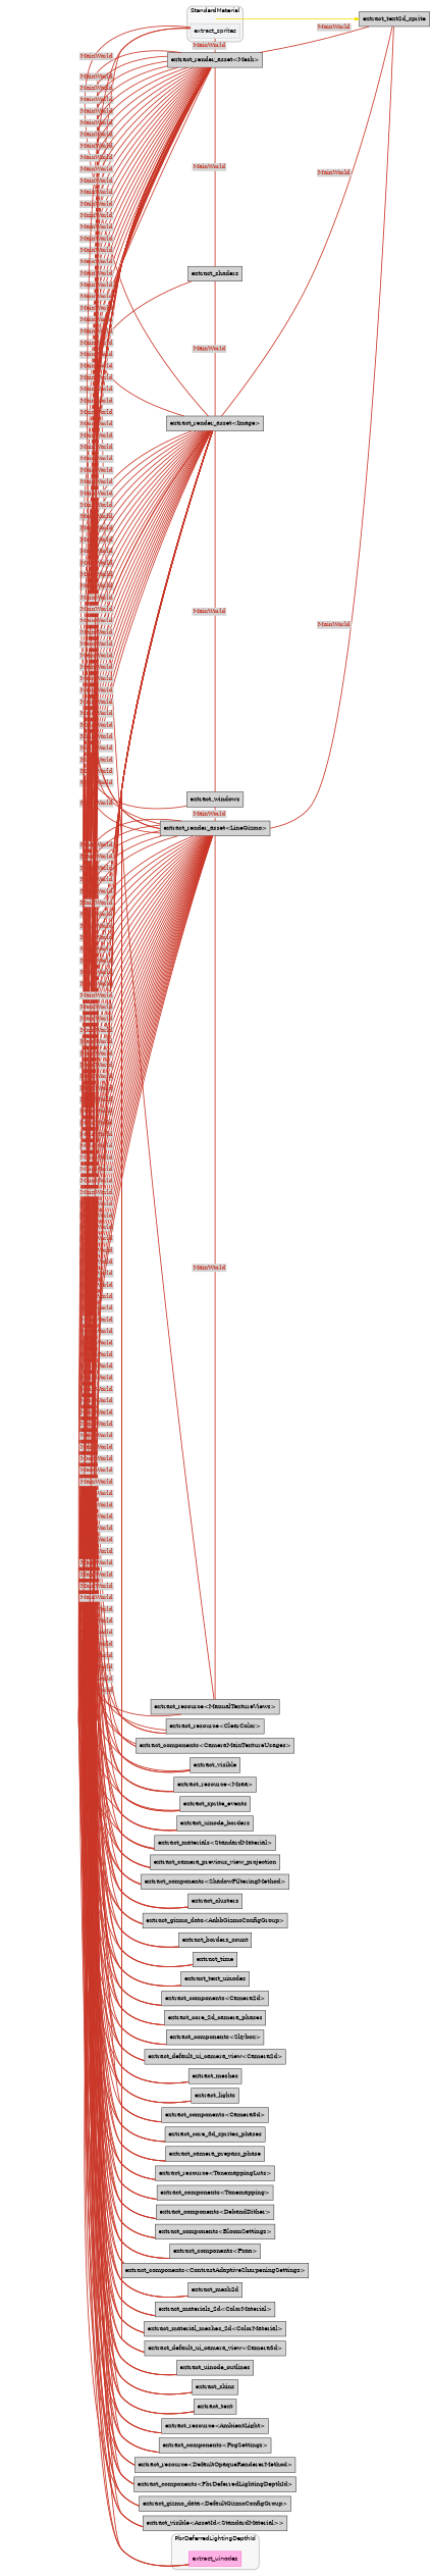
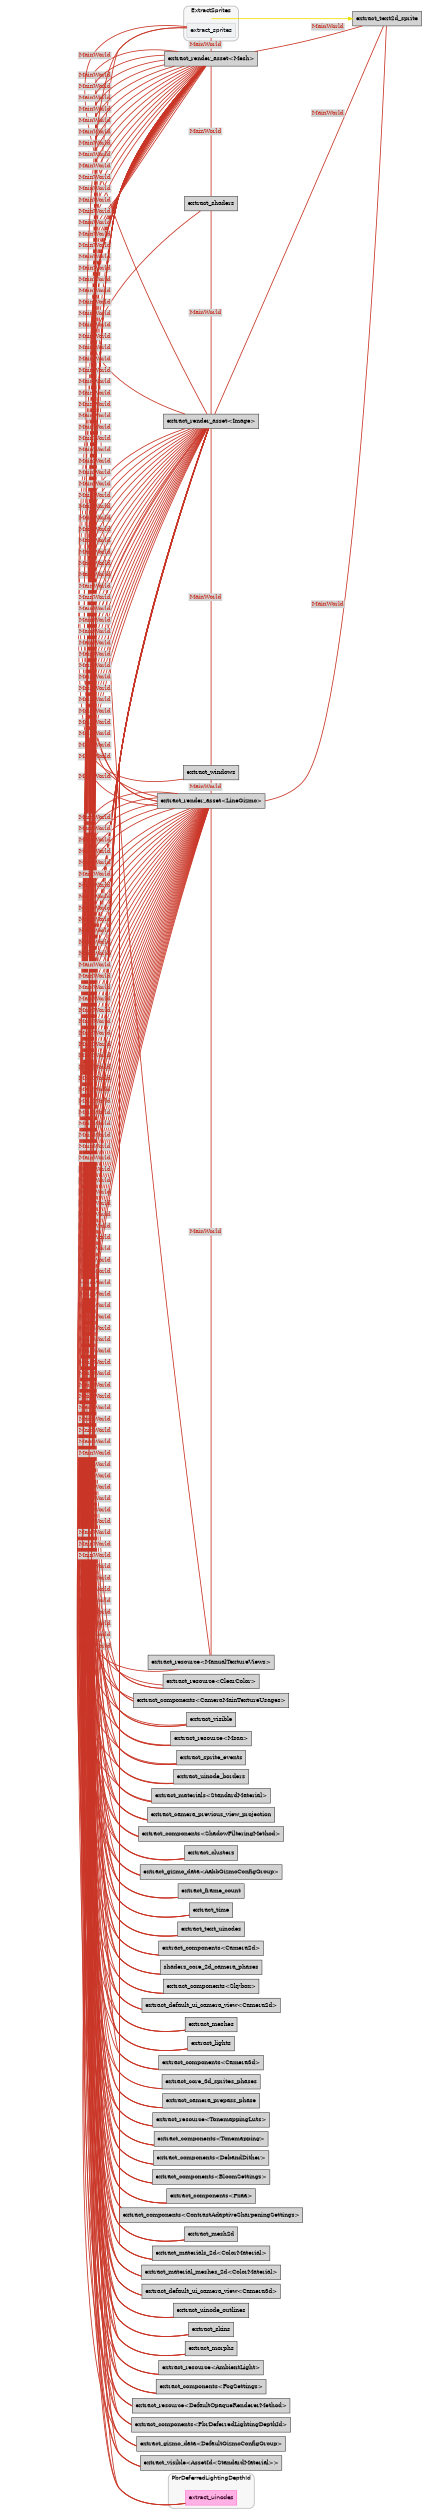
  digraph {
    bgcolor=white
    compound=true
    fontname=Helvetica
    nodesep=0.15
    rankdir=LR
    splines=spline
    node [shape=box style=filled]
    edge [color="#c93526" constraint=false dir=none fontcolor="#c93526" penwidth=2]
    "set_marker_node_Set(33)" [height=0 shape=point style=invis]
    n2 [color="#ff4bc2" fillcolor="#ffb1e5" fontcolor="#320021" fontname=Helvetica label=extract_uinodes penwidth=1]
    "set_marker_node_Set(27)" [height=0 shape=point style=invis]
    n4 [color="#b4bec7" fillcolor="#eff1f3" fontcolor="#15191d" fontname=Helvetica label=extract_sprites penwidth=1]
    n5 [label="extract_render_asset<Mesh>"]
    n6 [label=extract_text2d_sprite]
    n7 [label="extract_render_asset<Image>"]
    n8 [label="extract_render_asset<LineGizmo>"]
    n9 [label=extract_shaders]
    n10 [label=extract_windows]
    n11 [label="extract_resource<ManualTextureViews>"]
    n12 [label="extract_resource<ClearColor>"]
    n13 [label="extract_components<CameraMainTextureUsages>"]
    n14 [label=extract_visible]
    n15 [label="extract_resource<Msaa>"]
    n16 [label=extract_sprite_events]
    n17 [label=extract_uinode_borders]
    n18 [label="extract_materials<StandardMaterial>"]
    n19 [label=extract_camera_previous_view_projection]
    n20 [label="extract_components<ShadowFilteringMethod>"]
    n21 [label=extract_clusters]
    n22 [label="extract_gizmo_data<AabbGizmoConfigGroup>"]
-   n23 [label=extract_borders_count]
+   n23 [label=extract_frame_count]
    n24 [label=extract_time]
    n25 [label=extract_text_uinodes]
    n26 [label="extract_components<Camera2d>"]
-   n27 [label=extract_core_2d_camera_phases]
+   n27 [label=shaders_core_2d_camera_phases]
    n28 [label="extract_components<Skybox>"]
    n29 [label="extract_default_ui_camera_view<Camera2d>"]
    n30 [label=extract_meshes]
    n31 [label=extract_lights]
    n32 [label="extract_components<Camera3d>"]
    n33 [label=extract_core_3d_sprites_phases]
    n34 [label=extract_camera_prepass_phase]
    n35 [label="extract_resource<TonemappingLuts>"]
    n36 [label="extract_components<Tonemapping>"]
    n37 [label="extract_components<DebandDither>"]
    n38 [label="extract_components<BloomSettings>"]
    n39 [label="extract_components<Fxaa>"]
    n40 [label="extract_components<ContrastAdaptiveSharpeningSettings>"]
    n41 [label=extract_mesh2d]
    n42 [label="extract_materials_2d<ColorMaterial>"]
    n43 [label="extract_material_meshes_2d<ColorMaterial>"]
    n44 [label="extract_default_ui_camera_view<Camera3d>"]
    n45 [label=extract_uinode_outlines]
    n46 [label=extract_skins]
-   n47 [label=extract_text]
+   n47 [label=extract_morphs]
    n48 [label="extract_visible<AssetId<StandardMaterial>>"]
    n49 [label="extract_resource<AmbientLight>"]
    n50 [label="extract_components<FogSettings>"]
    n51 [label="extract_resource<DefaultOpaqueRendererMethod>"]
    n52 [label="extract_components<PbrDeferredLightingDepthId>"]
    n53 [label="extract_gizmo_data<DefaultGizmoConfigGroup>"]
    subgraph cluster_1 {
      color="#00000040"
      fillcolor="#00000008"
      fontcolor="#000000"
      label=PbrDeferredLightingDepthId
      penwidth=2
      style="rounded,filled"
      "set_marker_node_Set(33)"
      n2
    }
    subgraph cluster_2 {
      color="#00000040"
      fillcolor="#00000008"
      fontcolor="#000000"
-     label=StandardMaterial
+     label=ExtractSprites
      penwidth=2
      style="rounded,filled"
      "set_marker_node_Set(27)"
      n4
    }
    n2 -> n5 [label=<<table border="0" cellborder="0"><tr><td bgcolor="#d3d3d3">MainWorld</td></tr></table>>]
    "set_marker_node_Set(27)" -> n6 [color="#eede00" constraint="" dir="" fontcolor=""]
    n4 -> n5 [label=<<table border="0" cellborder="0"><tr><td bgcolor="#d3d3d3">MainWorld</td></tr></table>>]
    n4 -> n7 [label=<<table border="0" cellborder="0"><tr><td bgcolor="#d3d3d3">MainWorld</td></tr></table>>]
    n4 -> n8 [label=<<table border="0" cellborder="0"><tr><td bgcolor="#d3d3d3">MainWorld</td></tr></table>>]
    n5 -> n9 [label=<<table border="0" cellborder="0"><tr><td bgcolor="#d3d3d3">MainWorld</td></tr></table>>]
    n5 -> n10 [label=<<table border="0" cellborder="0"><tr><td bgcolor="#d3d3d3">MainWorld</td></tr></table>>]
    n5 -> n11 [label=<<table border="0" cellborder="0"><tr><td bgcolor="#d3d3d3">MainWorld</td></tr></table>>]
    n5 -> n12 [label=<<table border="0" cellborder="0"><tr><td bgcolor="#d3d3d3">MainWorld</td></tr></table>>]
    n5 -> n13 [label=<<table border="0" cellborder="0"><tr><td bgcolor="#d3d3d3">MainWorld</td></tr></table>>]
    n5 -> n14 [label=<<table border="0" cellborder="0"><tr><td bgcolor="#d3d3d3">MainWorld</td></tr></table>>]
    n5 -> n15 [label=<<table border="0" cellborder="0"><tr><td bgcolor="#d3d3d3">MainWorld</td></tr></table>>]
    n5 -> n16 [label=<<table border="0" cellborder="0"><tr><td bgcolor="#d3d3d3">MainWorld</td></tr></table>>]
    n5 -> n17 [label=<<table border="0" cellborder="0"><tr><td bgcolor="#d3d3d3">MainWorld</td></tr></table>>]
    n5 -> n18 [label=<<table border="0" cellborder="0"><tr><td bgcolor="#d3d3d3">MainWorld</td></tr></table>>]
    n5 -> n19 [label=<<table border="0" cellborder="0"><tr><td bgcolor="#d3d3d3">MainWorld</td></tr></table>>]
    n5 -> n20 [label=<<table border="0" cellborder="0"><tr><td bgcolor="#d3d3d3">MainWorld</td></tr></table>>]
    n5 -> n21 [label=<<table border="0" cellborder="0"><tr><td bgcolor="#d3d3d3">MainWorld</td></tr></table>>]
    n5 -> n22 [label=<<table border="0" cellborder="0"><tr><td bgcolor="#d3d3d3">MainWorld</td></tr></table>>]
    n6 -> n5 [label=<<table border="0" cellborder="0"><tr><td bgcolor="#d3d3d3">MainWorld</td></tr></table>>]
    n7 -> n2 [label=<<table border="0" cellborder="0"><tr><td bgcolor="#d3d3d3">MainWorld</td></tr></table>>]
    n7 -> n5 [label=<<table border="0" cellborder="0"><tr><td bgcolor="#d3d3d3">MainWorld</td></tr></table>>]
    n7 -> n6 [label=<<table border="0" cellborder="0"><tr><td bgcolor="#d3d3d3">MainWorld</td></tr></table>>]
    n7 -> n9 [label=<<table border="0" cellborder="0"><tr><td bgcolor="#d3d3d3">MainWorld</td></tr></table>>]
    n7 -> n10 [label=<<table border="0" cellborder="0"><tr><td bgcolor="#d3d3d3">MainWorld</td></tr></table>>]
    n7 -> n11 [label=<<table border="0" cellborder="0"><tr><td bgcolor="#d3d3d3">MainWorld</td></tr></table>>]
    n7 -> n12 [label=<<table border="0" cellborder="0"><tr><td bgcolor="#d3d3d3">MainWorld</td></tr></table>>]
    n7 -> n13 [label=<<table border="0" cellborder="0"><tr><td bgcolor="#d3d3d3">MainWorld</td></tr></table>>]
    n7 -> n14 [label=<<table border="0" cellborder="0"><tr><td bgcolor="#d3d3d3">MainWorld</td></tr></table>>]
    n7 -> n15 [label=<<table border="0" cellborder="0"><tr><td bgcolor="#d3d3d3">MainWorld</td></tr></table>>]
    n7 -> n16 [label=<<table border="0" cellborder="0"><tr><td bgcolor="#d3d3d3">MainWorld</td></tr></table>>]
    n7 -> n17 [label=<<table border="0" cellborder="0"><tr><td bgcolor="#d3d3d3">MainWorld</td></tr></table>>]
    n7 -> n18 [label=<<table border="0" cellborder="0"><tr><td bgcolor="#d3d3d3">MainWorld</td></tr></table>>]
    n7 -> n19 [label=<<table border="0" cellborder="0"><tr><td bgcolor="#d3d3d3">MainWorld</td></tr></table>>]
    n7 -> n20 [label=<<table border="0" cellborder="0"><tr><td bgcolor="#d3d3d3">MainWorld</td></tr></table>>]
    n7 -> n21 [label=<<table border="0" cellborder="0"><tr><td bgcolor="#d3d3d3">MainWorld</td></tr></table>>]
    n7 -> n22 [label=<<table border="0" cellborder="0"><tr><td bgcolor="#d3d3d3">MainWorld</td></tr></table>>]
    n7 -> n23 [label=<<table border="0" cellborder="0"><tr><td bgcolor="#d3d3d3">MainWorld</td></tr></table>>]
    n7 -> n24 [label=<<table border="0" cellborder="0"><tr><td bgcolor="#d3d3d3">MainWorld</td></tr></table>>]
    n7 -> n25 [label=<<table border="0" cellborder="0"><tr><td bgcolor="#d3d3d3">MainWorld</td></tr></table>>]
    n8 -> n2 [label=<<table border="0" cellborder="0"><tr><td bgcolor="#d3d3d3">MainWorld</td></tr></table>>]
    n8 -> n5 [label=<<table border="0" cellborder="0"><tr><td bgcolor="#d3d3d3">MainWorld</td></tr></table>>]
    n8 -> n6 [label=<<table border="0" cellborder="0"><tr><td bgcolor="#d3d3d3">MainWorld</td></tr></table>>]
    n8 -> n7 [label=<<table border="0" cellborder="0"><tr><td bgcolor="#d3d3d3">MainWorld</td></tr></table>>]
    n8 -> n9 [label=<<table border="0" cellborder="0"><tr><td bgcolor="#d3d3d3">MainWorld</td></tr></table>>]
    n8 -> n10 [label=<<table border="0" cellborder="0"><tr><td bgcolor="#d3d3d3">MainWorld</td></tr></table>>]
    n8 -> n11 [label=<<table border="0" cellborder="0"><tr><td bgcolor="#d3d3d3">MainWorld</td></tr></table>>]
    n8 -> n12 [label=<<table border="0" cellborder="0"><tr><td bgcolor="#d3d3d3">MainWorld</td></tr></table>>]
    n8 -> n13 [label=<<table border="0" cellborder="0"><tr><td bgcolor="#d3d3d3">MainWorld</td></tr></table>>]
    n8 -> n14 [label=<<table border="0" cellborder="0"><tr><td bgcolor="#d3d3d3">MainWorld</td></tr></table>>]
    n8 -> n15 [label=<<table border="0" cellborder="0"><tr><td bgcolor="#d3d3d3">MainWorld</td></tr></table>>]
    n8 -> n16 [label=<<table border="0" cellborder="0"><tr><td bgcolor="#d3d3d3">MainWorld</td></tr></table>>]
    n8 -> n17 [label=<<table border="0" cellborder="0"><tr><td bgcolor="#d3d3d3">MainWorld</td></tr></table>>]
    n8 -> n18 [label=<<table border="0" cellborder="0"><tr><td bgcolor="#d3d3d3">MainWorld</td></tr></table>>]
    n8 -> n19 [label=<<table border="0" cellborder="0"><tr><td bgcolor="#d3d3d3">MainWorld</td></tr></table>>]
    n8 -> n20 [label=<<table border="0" cellborder="0"><tr><td bgcolor="#d3d3d3">MainWorld</td></tr></table>>]
    n8 -> n21 [label=<<table border="0" cellborder="0"><tr><td bgcolor="#d3d3d3">MainWorld</td></tr></table>>]
    n8 -> n22 [label=<<table border="0" cellborder="0"><tr><td bgcolor="#d3d3d3">MainWorld</td></tr></table>>]
    n8 -> n23 [label=<<table border="0" cellborder="0"><tr><td bgcolor="#d3d3d3">MainWorld</td></tr></table>>]
    n8 -> n24 [label=<<table border="0" cellborder="0"><tr><td bgcolor="#d3d3d3">MainWorld</td></tr></table>>]
    n8 -> n25 [label=<<table border="0" cellborder="0"><tr><td bgcolor="#d3d3d3">MainWorld</td></tr></table>>]
    n8 -> n26 [label=<<table border="0" cellborder="0"><tr><td bgcolor="#d3d3d3">MainWorld</td></tr></table>>]
    n8 -> n27 [label=<<table border="0" cellborder="0"><tr><td bgcolor="#d3d3d3">MainWorld</td></tr></table>>]
    n8 -> n28 [label=<<table border="0" cellborder="0"><tr><td bgcolor="#d3d3d3">MainWorld</td></tr></table>>]
    n8 -> n29 [label=<<table border="0" cellborder="0"><tr><td bgcolor="#d3d3d3">MainWorld</td></tr></table>>]
    n8 -> n30 [label=<<table border="0" cellborder="0"><tr><td bgcolor="#d3d3d3">MainWorld</td></tr></table>>]
    n8 -> n31 [label=<<table border="0" cellborder="0"><tr><td bgcolor="#d3d3d3">MainWorld</td></tr></table>>]
    n23 -> n5 [label=<<table border="0" cellborder="0"><tr><td bgcolor="#d3d3d3">MainWorld</td></tr></table>>]
    n24 -> n5 [label=<<table border="0" cellborder="0"><tr><td bgcolor="#d3d3d3">MainWorld</td></tr></table>>]
    n25 -> n5 [label=<<table border="0" cellborder="0"><tr><td bgcolor="#d3d3d3">MainWorld</td></tr></table>>]
    n26 -> n5 [label=<<table border="0" cellborder="0"><tr><td bgcolor="#d3d3d3">MainWorld</td></tr></table>>]
    n26 -> n7 [label=<<table border="0" cellborder="0"><tr><td bgcolor="#d3d3d3">MainWorld</td></tr></table>>]
    n27 -> n5 [label=<<table border="0" cellborder="0"><tr><td bgcolor="#d3d3d3">MainWorld</td></tr></table>>]
    n27 -> n7 [label=<<table border="0" cellborder="0"><tr><td bgcolor="#d3d3d3">MainWorld</td></tr></table>>]
    n28 -> n5 [label=<<table border="0" cellborder="0"><tr><td bgcolor="#d3d3d3">MainWorld</td></tr></table>>]
    n28 -> n7 [label=<<table border="0" cellborder="0"><tr><td bgcolor="#d3d3d3">MainWorld</td></tr></table>>]
    n29 -> n5 [label=<<table border="0" cellborder="0"><tr><td bgcolor="#d3d3d3">MainWorld</td></tr></table>>]
    n29 -> n7 [label=<<table border="0" cellborder="0"><tr><td bgcolor="#d3d3d3">MainWorld</td></tr></table>>]
    n30 -> n5 [label=<<table border="0" cellborder="0"><tr><td bgcolor="#d3d3d3">MainWorld</td></tr></table>>]
    n30 -> n7 [label=<<table border="0" cellborder="0"><tr><td bgcolor="#d3d3d3">MainWorld</td></tr></table>>]
    n31 -> n5 [label=<<table border="0" cellborder="0"><tr><td bgcolor="#d3d3d3">MainWorld</td></tr></table>>]
    n31 -> n7 [label=<<table border="0" cellborder="0"><tr><td bgcolor="#d3d3d3">MainWorld</td></tr></table>>]
    n32 -> n5 [label=<<table border="0" cellborder="0"><tr><td bgcolor="#d3d3d3">MainWorld</td></tr></table>>]
    n32 -> n7 [label=<<table border="0" cellborder="0"><tr><td bgcolor="#d3d3d3">MainWorld</td></tr></table>>]
    n32 -> n8 [label=<<table border="0" cellborder="0"><tr><td bgcolor="#d3d3d3">MainWorld</td></tr></table>>]
-   n33 -> n5 [label=<<table border="0" cellborder="0"><tr><td bgcolor="#d3d3d3">MainWorld</td></tr></table>>]
    n33 -> n7 [label=<<table border="0" cellborder="0"><tr><td bgcolor="#d3d3d3">MainWorld</td></tr></table>>]
    n33 -> n8 [label=<<table border="0" cellborder="0"><tr><td bgcolor="#d3d3d3">MainWorld</td></tr></table>>]
    n34 -> n5 [label=<<table border="0" cellborder="0"><tr><td bgcolor="#d3d3d3">MainWorld</td></tr></table>>]
    n34 -> n7 [label=<<table border="0" cellborder="0"><tr><td bgcolor="#d3d3d3">MainWorld</td></tr></table>>]
    n34 -> n8 [label=<<table border="0" cellborder="0"><tr><td bgcolor="#d3d3d3">MainWorld</td></tr></table>>]
    n35 -> n5 [label=<<table border="0" cellborder="0"><tr><td bgcolor="#d3d3d3">MainWorld</td></tr></table>>]
    n35 -> n7 [label=<<table border="0" cellborder="0"><tr><td bgcolor="#d3d3d3">MainWorld</td></tr></table>>]
    n35 -> n8 [label=<<table border="0" cellborder="0"><tr><td bgcolor="#d3d3d3">MainWorld</td></tr></table>>]
    n36 -> n5 [label=<<table border="0" cellborder="0"><tr><td bgcolor="#d3d3d3">MainWorld</td></tr></table>>]
    n36 -> n7 [label=<<table border="0" cellborder="0"><tr><td bgcolor="#d3d3d3">MainWorld</td></tr></table>>]
    n36 -> n8 [label=<<table border="0" cellborder="0"><tr><td bgcolor="#d3d3d3">MainWorld</td></tr></table>>]
    n37 -> n5 [label=<<table border="0" cellborder="0"><tr><td bgcolor="#d3d3d3">MainWorld</td></tr></table>>]
    n37 -> n7 [label=<<table border="0" cellborder="0"><tr><td bgcolor="#d3d3d3">MainWorld</td></tr></table>>]
    n37 -> n8 [label=<<table border="0" cellborder="0"><tr><td bgcolor="#d3d3d3">MainWorld</td></tr></table>>]
    n38 -> n5 [label=<<table border="0" cellborder="0"><tr><td bgcolor="#d3d3d3">MainWorld</td></tr></table>>]
    n38 -> n7 [label=<<table border="0" cellborder="0"><tr><td bgcolor="#d3d3d3">MainWorld</td></tr></table>>]
    n38 -> n8 [label=<<table border="0" cellborder="0"><tr><td bgcolor="#d3d3d3">MainWorld</td></tr></table>>]
    n39 -> n5 [label=<<table border="0" cellborder="0"><tr><td bgcolor="#d3d3d3">MainWorld</td></tr></table>>]
    n39 -> n7 [label=<<table border="0" cellborder="0"><tr><td bgcolor="#d3d3d3">MainWorld</td></tr></table>>]
    n39 -> n8 [label=<<table border="0" cellborder="0"><tr><td bgcolor="#d3d3d3">MainWorld</td></tr></table>>]
    n40 -> n5 [label=<<table border="0" cellborder="0"><tr><td bgcolor="#d3d3d3">MainWorld</td></tr></table>>]
    n40 -> n7 [label=<<table border="0" cellborder="0"><tr><td bgcolor="#d3d3d3">MainWorld</td></tr></table>>]
    n40 -> n8 [label=<<table border="0" cellborder="0"><tr><td bgcolor="#d3d3d3">MainWorld</td></tr></table>>]
    n41 -> n5 [label=<<table border="0" cellborder="0"><tr><td bgcolor="#d3d3d3">MainWorld</td></tr></table>>]
    n41 -> n7 [label=<<table border="0" cellborder="0"><tr><td bgcolor="#d3d3d3">MainWorld</td></tr></table>>]
    n41 -> n8 [label=<<table border="0" cellborder="0"><tr><td bgcolor="#d3d3d3">MainWorld</td></tr></table>>]
    n42 -> n5 [label=<<table border="0" cellborder="0"><tr><td bgcolor="#d3d3d3">MainWorld</td></tr></table>>]
    n42 -> n7 [label=<<table border="0" cellborder="0"><tr><td bgcolor="#d3d3d3">MainWorld</td></tr></table>>]
    n42 -> n8 [label=<<table border="0" cellborder="0"><tr><td bgcolor="#d3d3d3">MainWorld</td></tr></table>>]
    n43 -> n5 [label=<<table border="0" cellborder="0"><tr><td bgcolor="#d3d3d3">MainWorld</td></tr></table>>]
    n43 -> n7 [label=<<table border="0" cellborder="0"><tr><td bgcolor="#d3d3d3">MainWorld</td></tr></table>>]
    n43 -> n8 [label=<<table border="0" cellborder="0"><tr><td bgcolor="#d3d3d3">MainWorld</td></tr></table>>]
    n44 -> n5 [label=<<table border="0" cellborder="0"><tr><td bgcolor="#d3d3d3">MainWorld</td></tr></table>>]
    n44 -> n7 [label=<<table border="0" cellborder="0"><tr><td bgcolor="#d3d3d3">MainWorld</td></tr></table>>]
    n44 -> n8 [label=<<table border="0" cellborder="0"><tr><td bgcolor="#d3d3d3">MainWorld</td></tr></table>>]
    n45 -> n5 [label=<<table border="0" cellborder="0"><tr><td bgcolor="#d3d3d3">MainWorld</td></tr></table>>]
    n45 -> n7 [label=<<table border="0" cellborder="0"><tr><td bgcolor="#d3d3d3">MainWorld</td></tr></table>>]
    n45 -> n8 [label=<<table border="0" cellborder="0"><tr><td bgcolor="#d3d3d3">MainWorld</td></tr></table>>]
    n46 -> n5 [label=<<table border="0" cellborder="0"><tr><td bgcolor="#d3d3d3">MainWorld</td></tr></table>>]
    n46 -> n7 [label=<<table border="0" cellborder="0"><tr><td bgcolor="#d3d3d3">MainWorld</td></tr></table>>]
    n46 -> n8 [label=<<table border="0" cellborder="0"><tr><td bgcolor="#d3d3d3">MainWorld</td></tr></table>>]
    n47 -> n5 [label=<<table border="0" cellborder="0"><tr><td bgcolor="#d3d3d3">MainWorld</td></tr></table>>]
    n47 -> n7 [label=<<table border="0" cellborder="0"><tr><td bgcolor="#d3d3d3">MainWorld</td></tr></table>>]
    n47 -> n8 [label=<<table border="0" cellborder="0"><tr><td bgcolor="#d3d3d3">MainWorld</td></tr></table>>]
    n48 -> n4 [label=<<table border="0" cellborder="0"><tr><td bgcolor="#d3d3d3">MainWorld</td></tr></table>>]
    n48 -> n5 [label=<<table border="0" cellborder="0"><tr><td bgcolor="#d3d3d3">MainWorld</td></tr></table>>]
    n48 -> n7 [label=<<table border="0" cellborder="0"><tr><td bgcolor="#d3d3d3">MainWorld</td></tr></table>>]
    n49 -> n5 [label=<<table border="0" cellborder="0"><tr><td bgcolor="#d3d3d3">MainWorld</td></tr></table>>]
    n49 -> n7 [label=<<table border="0" cellborder="0"><tr><td bgcolor="#d3d3d3">MainWorld</td></tr></table>>]
    n49 -> n8 [label=<<table border="0" cellborder="0"><tr><td bgcolor="#d3d3d3">MainWorld</td></tr></table>>]
    n50 -> n5 [label=<<table border="0" cellborder="0"><tr><td bgcolor="#d3d3d3">MainWorld</td></tr></table>>]
    n50 -> n7 [label=<<table border="0" cellborder="0"><tr><td bgcolor="#d3d3d3">MainWorld</td></tr></table>>]
    n50 -> n8 [label=<<table border="0" cellborder="0"><tr><td bgcolor="#d3d3d3">MainWorld</td></tr></table>>]
    n51 -> n5 [label=<<table border="0" cellborder="0"><tr><td bgcolor="#d3d3d3">MainWorld</td></tr></table>>]
    n51 -> n7 [label=<<table border="0" cellborder="0"><tr><td bgcolor="#d3d3d3">MainWorld</td></tr></table>>]
    n51 -> n8 [label=<<table border="0" cellborder="0"><tr><td bgcolor="#d3d3d3">MainWorld</td></tr></table>>]
    n52 -> n5 [label=<<table border="0" cellborder="0"><tr><td bgcolor="#d3d3d3">MainWorld</td></tr></table>>]
    n52 -> n7 [label=<<table border="0" cellborder="0"><tr><td bgcolor="#d3d3d3">MainWorld</td></tr></table>>]
    n52 -> n8 [label=<<table border="0" cellborder="0"><tr><td bgcolor="#d3d3d3">MainWorld</td></tr></table>>]
    n53 -> n5 [label=<<table border="0" cellborder="0"><tr><td bgcolor="#d3d3d3">MainWorld</td></tr></table>>]
    n53 -> n7 [label=<<table border="0" cellborder="0"><tr><td bgcolor="#d3d3d3">MainWorld</td></tr></table>>]
    n53 -> n8 [label=<<table border="0" cellborder="0"><tr><td bgcolor="#d3d3d3">MainWorld</td></tr></table>>]
  }
